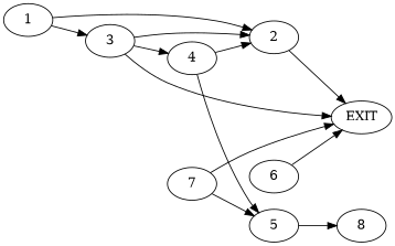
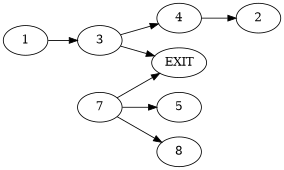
  digraph {
    rankdir=LR
    1
    2
    3
    n4 [label=EXIT]
    4
    5
    8
-   6
    7
-   1 -> 2
    1 -> 3
-   2 -> n4
-   3 -> 2
    3 -> n4
    3 -> 4
    4 -> 2
-   4 -> 5
-   5 -> 8
-   6 -> n4
+   7 -> 8
    7 -> n4
    7 -> 5
  }
